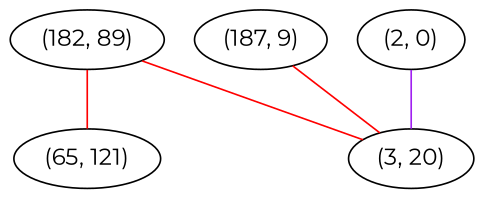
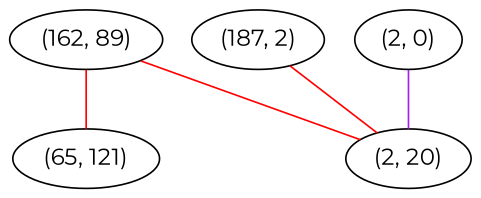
  graph {
    fontname=Montserrat
    node [fontname=Montserrat]
    edge [color=red fontname=Montserrat weight=1]
    n1 [label="(65, 121)"]
-   "(182, 89)"
-   "(2, 20)" [label="(3, 20)"]
-   "(187, 2)" [label="(187, 9)"]
+   "(182, 89)" [label="(162, 89)"]
+   "(2, 20)"
+   "(187, 2)"
    n5 [label="(2, 0)"]
    "(182, 89)" -- n1
    "(182, 89)" -- "(2, 20)"
    "(187, 2)" -- "(2, 20)"
    n5 -- "(2, 20)" [color=purple weight=4]
  }
